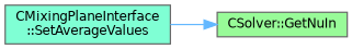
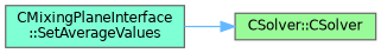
  digraph {
    rankdir=RL
    node [color=gray40 fontname=Helvetica fontsize=10 shape=box style=filled]
-   n1 [fillcolor=palegreen fontcolor=black height=0.2 label="CSolver::GetNuIn" width=0.4]
+   n1 [fillcolor=palegreen fontcolor=black height=0.2 label="CSolver::CSolver" width=0.4]
    n2 [fillcolor=aquamarine height=0.2 label="CMixingPlaneInterface\l::SetAverageValues" width=0.4]
    n1 -> n2 [color=steelblue1 dir=back fontname=Helvetica fontsize=10 labelfontname=Helvetica labelfontsize=10 style=solid]
  }
